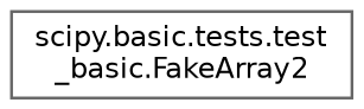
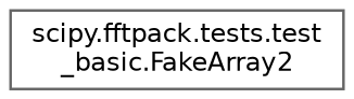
  digraph {
    rankdir=LR
-   n1 [color=grey40 fillcolor=white fontname=Helvetica fontsize=10 height=0.2 label="scipy.basic.tests.test\l_basic.FakeArray2" shape=box style=filled width=0.4]
+   n1 [color=grey40 fillcolor=white fontname=Helvetica fontsize=10 height=0.2 label="scipy.fftpack.tests.test\l_basic.FakeArray2" shape=box style=filled width=0.4]
  }
